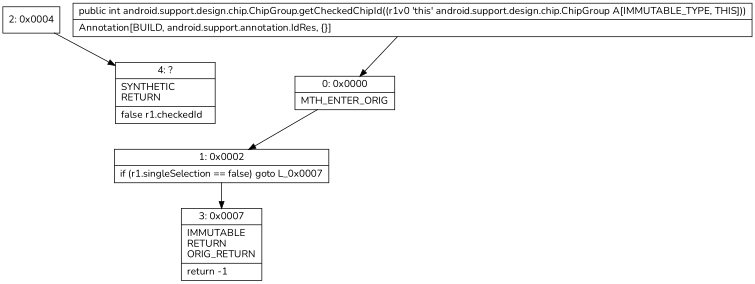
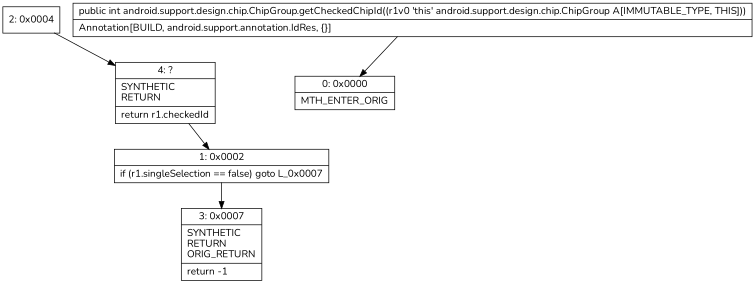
  digraph {
    fontname=Nunito
    node [fontname=Nunito shape=record]
    edge [fontname=Nunito]
    n1 [label="{0\:\ 0x0000|MTH_ENTER_ORIG\l}"]
    n2 [label="{1\:\ 0x0002|if (r1.singleSelection == false) goto L_0x0007\l}"]
-   n3 [label="{3\:\ 0x0007|IMMUTABLE\lRETURN\lORIG_RETURN\l|return \-1\l}"]
+   n3 [label="{3\:\ 0x0007|SYNTHETIC\lRETURN\lORIG_RETURN\l|return \-1\l}"]
    n4 [label="{2\:\ 0x0004}"]
-   n5 [label="{4\:\ ?|SYNTHETIC\lRETURN\l|false r1.checkedId\l}"]
+   n5 [label="{4\:\ ?|SYNTHETIC\lRETURN\l|return r1.checkedId\l}"]
    n6 [label="{public int android.support.design.chip.ChipGroup.getCheckedChipId((r1v0 'this' android.support.design.chip.ChipGroup A[IMMUTABLE_TYPE, THIS]))  | Annotation[BUILD, android.support.annotation.IdRes, \{\}]\l}"]
-   n1 -> n2
+   n5 -> n2
    n2 -> n3
    n4 -> n5
    n6 -> n1
  }
